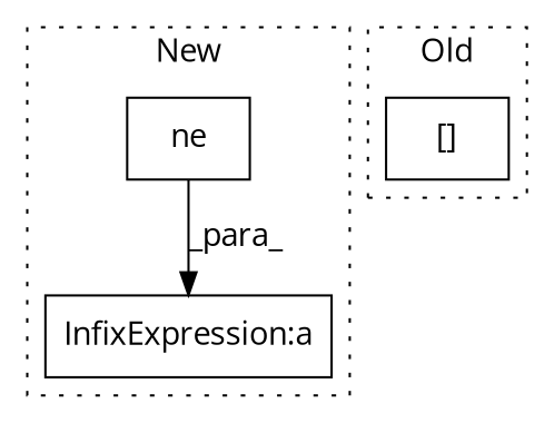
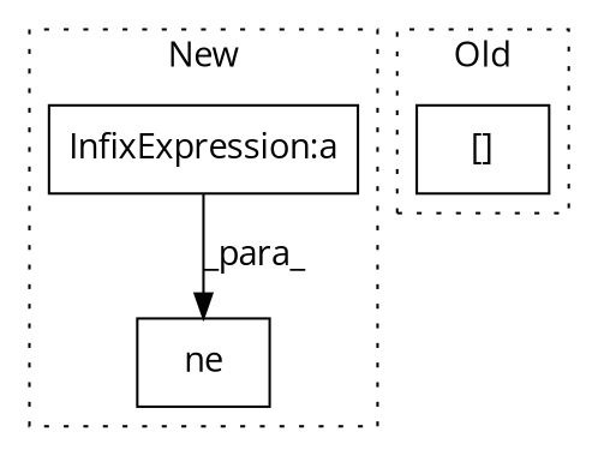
  digraph {
    fontname="Open Sans"
    node [shape=box fontname="Open Sans"]
    n1 [a=32 l="3,1" label=ne s="4293,4297"]
    n2 [a=27 l=3 label="InfixExpression:a" s=4353]
    n3 [a=2 l="12,1" label="[]" s="4306,4319"]
    subgraph cluster_1 {
      label=New
      style=dotted
      n1
      n2
    }
    subgraph cluster_2 {
      label=Old
      style=dotted
      n3
    }
-   n1 -> n2 [label=_para_ fontname="Open Sans"]
+   n2 -> n1 [label=_para_ fontname="Open Sans"]
  }
